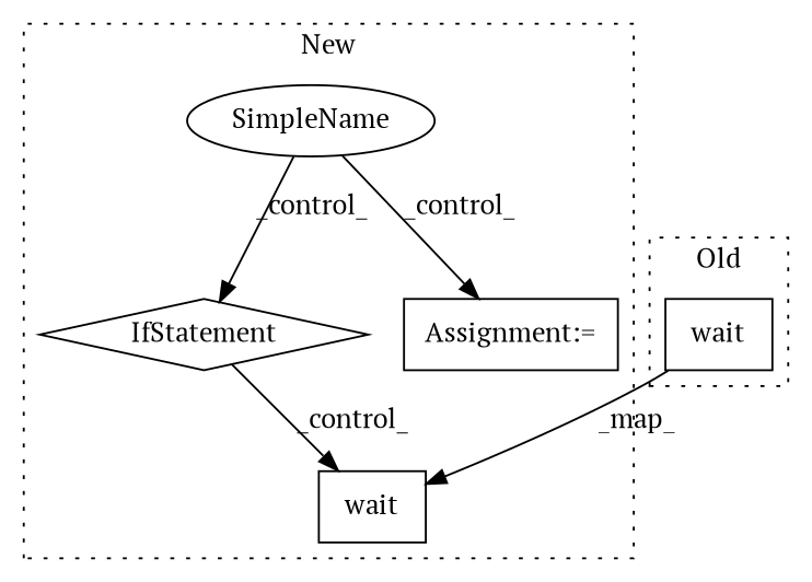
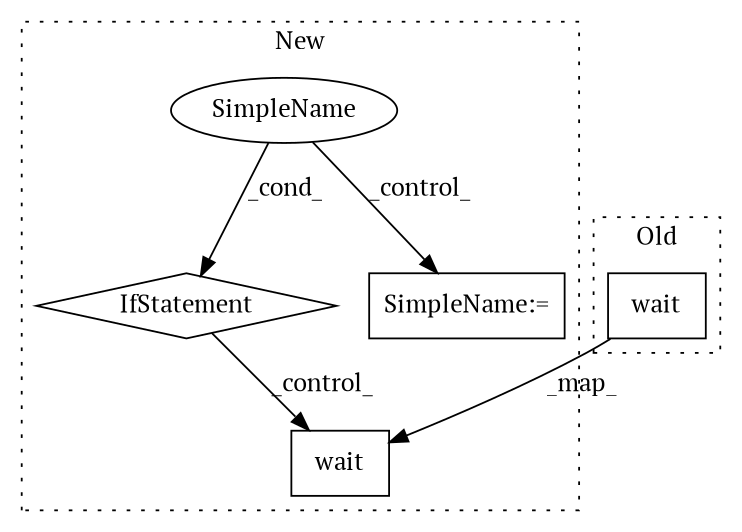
  digraph {
    fontname="PT Serif"
    node [a=32 fontname="PT Serif" l=6 shape=box]
    edge [fontname="PT Serif"]
    n1 [label=wait s=12316]
    n2 [a=25 l="4,2" label=IfStatement s="12014,12038" shape=diamond]
    n3 [a=42 label=SimpleName shape=ellipse l=""]
-   n4 [a=7 l=1 label="Assignment:=" s=12433]
+   n4 [a=7 l=1 label="SimpleName:=" s=12433]
    n5 [label=wait s=11840]
    subgraph cluster_1 {
      label=New
      style=dotted
      n1
      n2
      n3
      n4
    }
    subgraph cluster_2 {
      label=Old
      style=dotted
      n5
    }
    n2 -> n1 [label=_control_]
-   n3 -> n2 [label=_control_]
+   n3 -> n2 [label=_cond_]
    n3 -> n4 [label=_control_]
    n5 -> n1 [label=_map_]
  }
